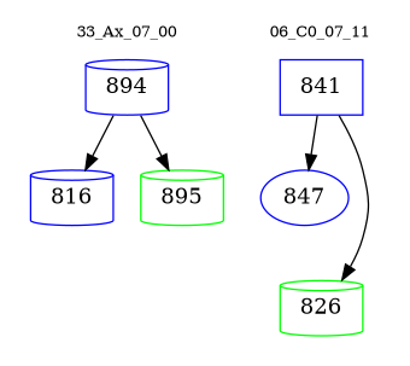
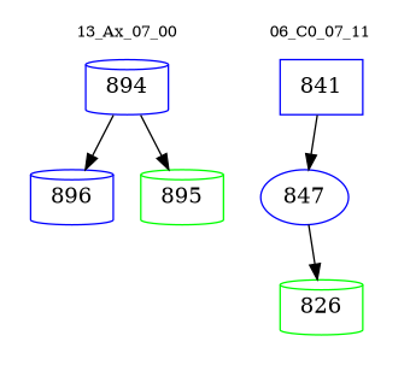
  digraph {
    node [color=blue shape=cylinder]
    edge [color=black]
    n1 [label=894]
-   n2 [label=816]
+   n2 [label=896]
    n3 [color=green label=895]
    n4 [label=841 shape=box]
    n5 [label=847 shape=ellipse]
    n6 [color=green label=826]
    subgraph cluster_1 {
      color=white
      fontsize=10
-     label="33_Ax_07_00"
+     label="13_Ax_07_00"
      n1
      n2
      n3
    }
    subgraph cluster_2 {
      color=white
      fontsize=10
      label="06_C0_07_11"
      n4
      n5
      n6
    }
    n1 -> n2
    n1 -> n3
    n4 -> n5
-   n4 -> n6
+   n5 -> n6
  }
